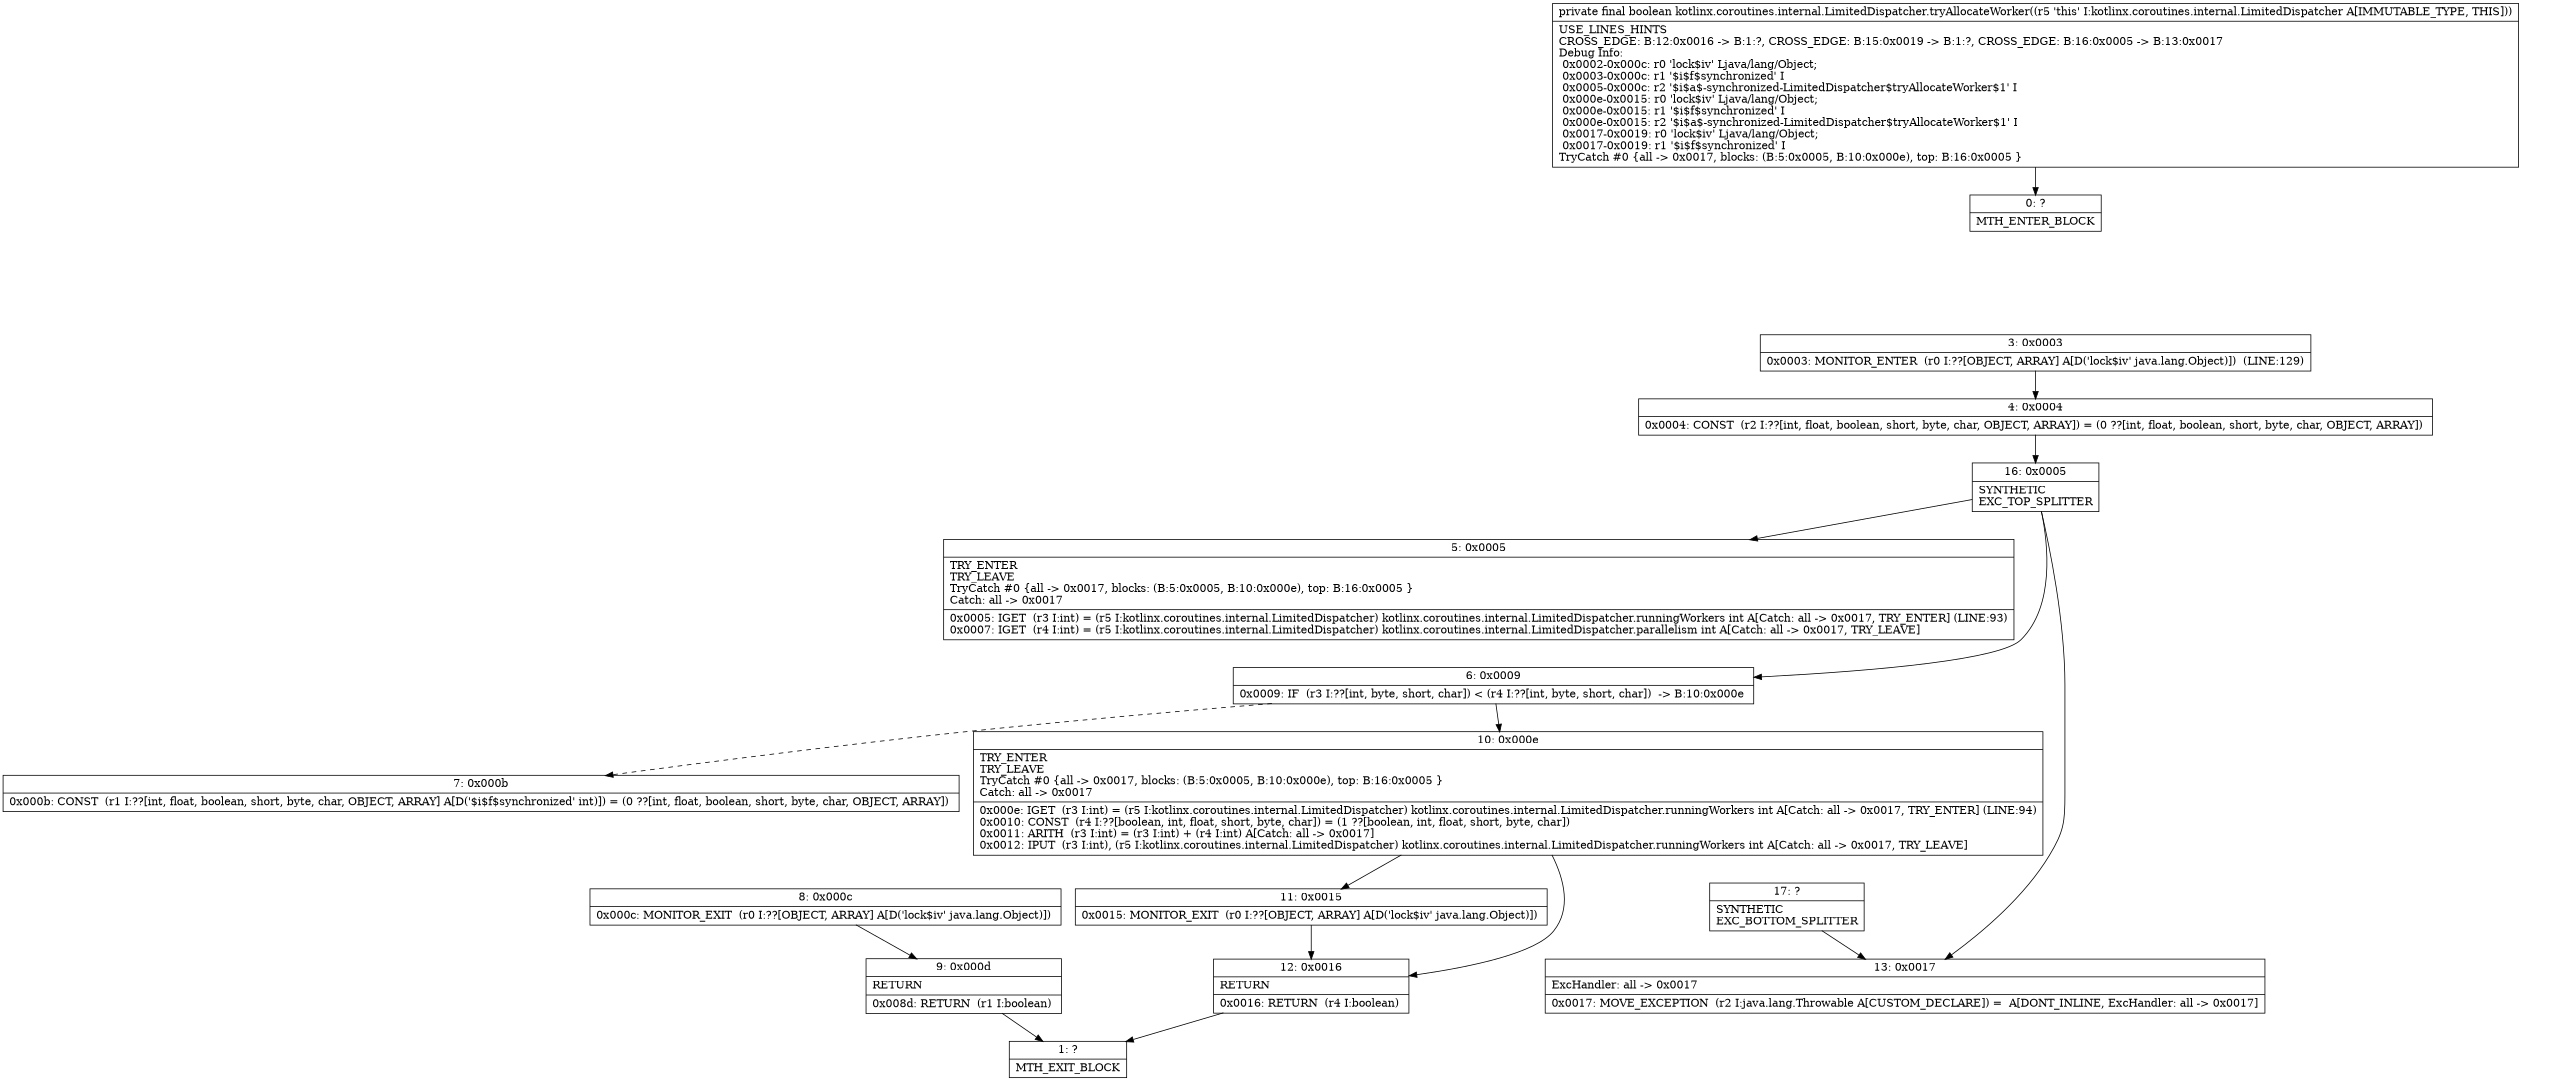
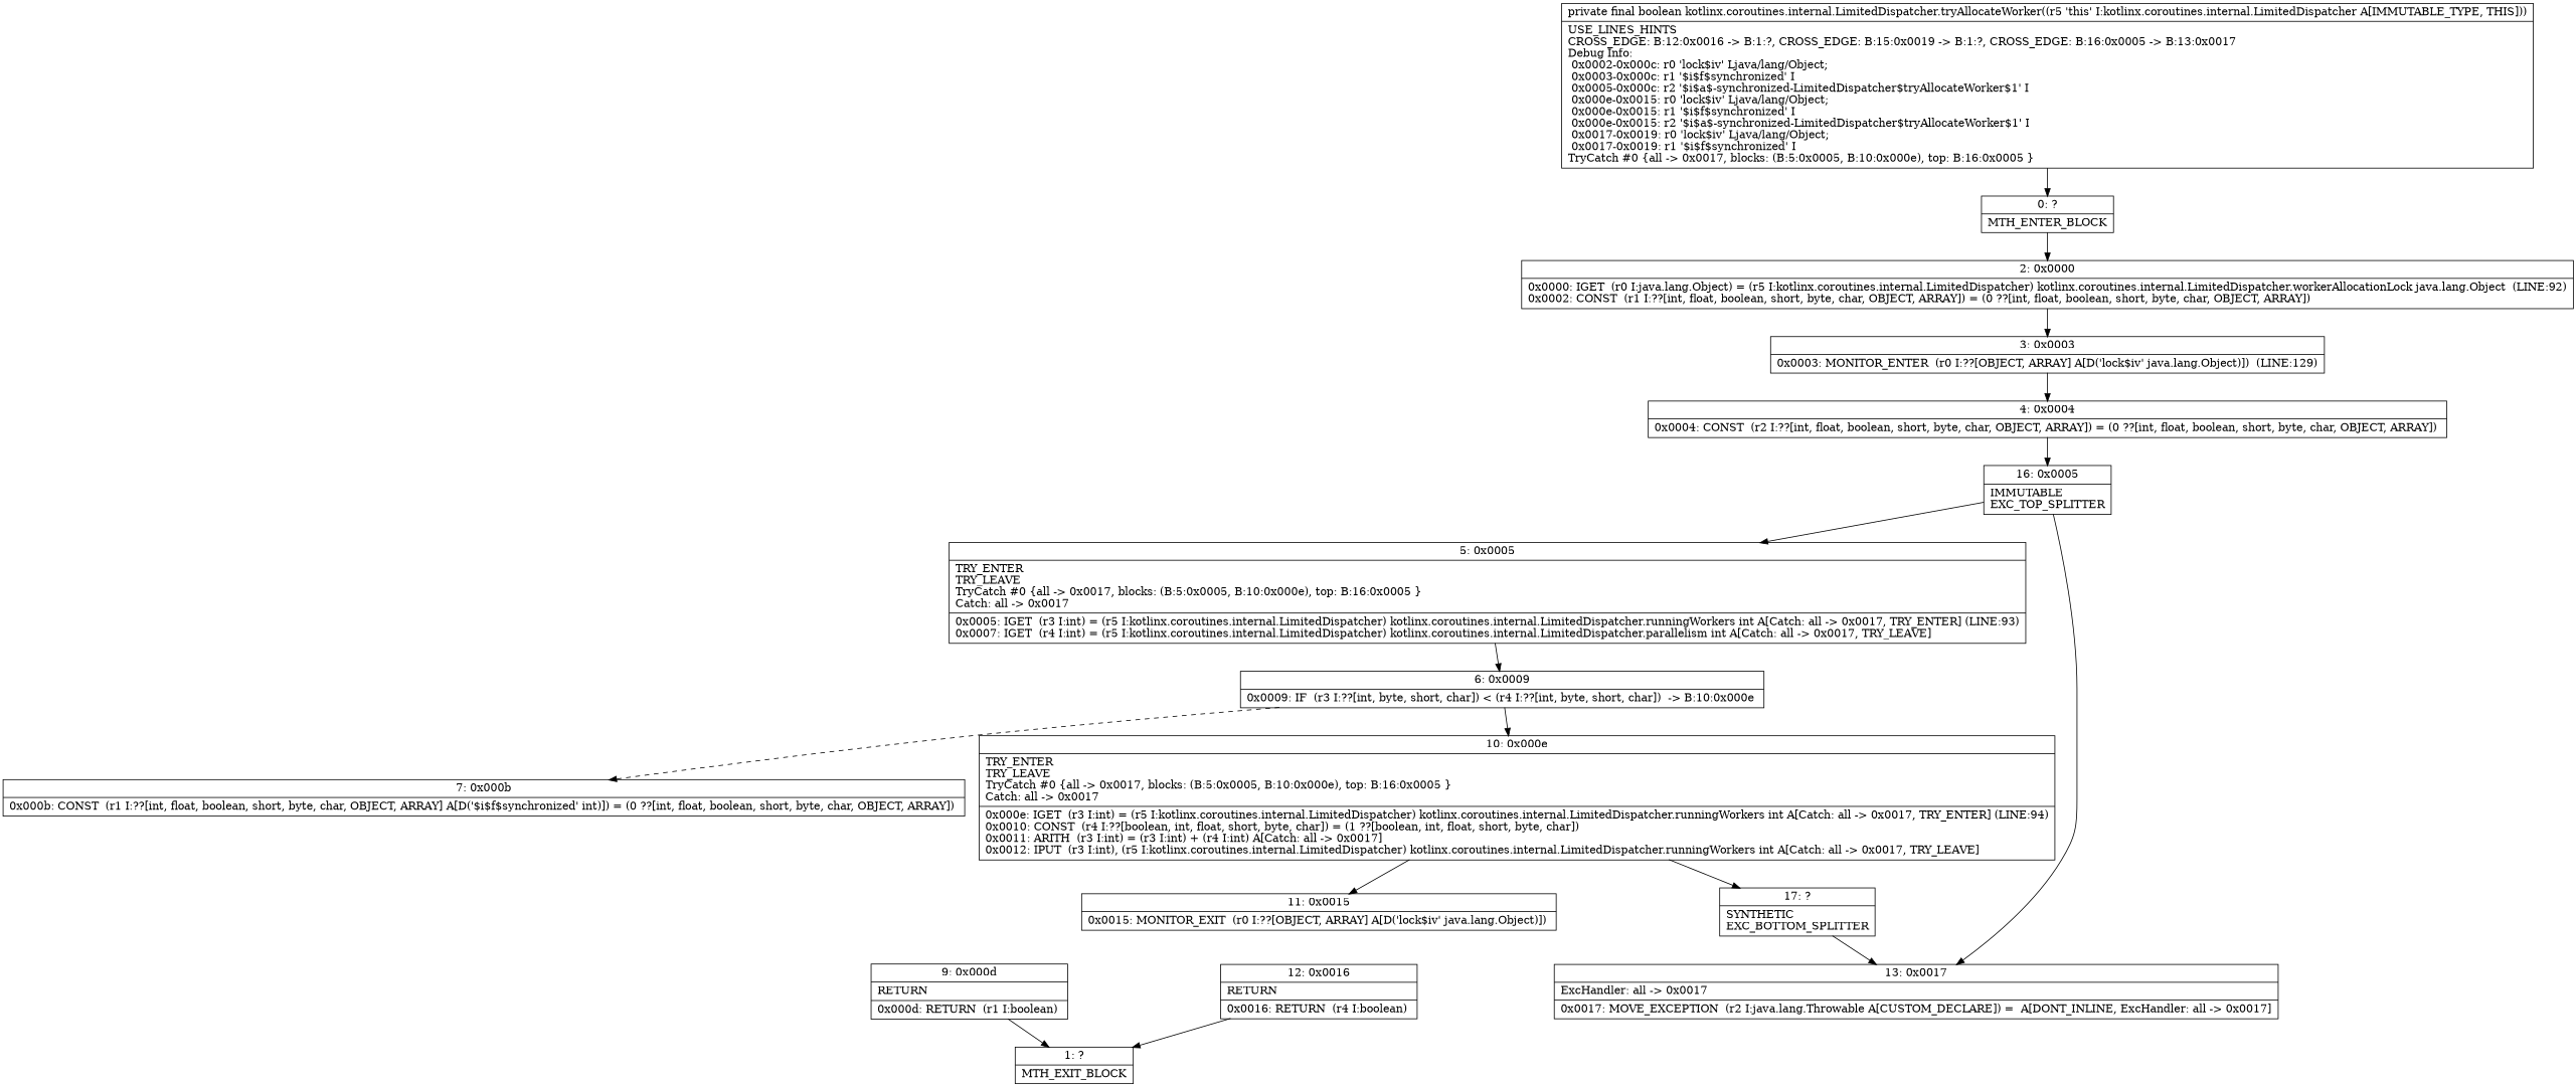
  digraph {
    node [shape=record]
    n1 [label="{0\:\ ?|MTH_ENTER_BLOCK\l}"]
+   n2 [label="{2\:\ 0x0000|0x0000: IGET  (r0 I:java.lang.Object) = (r5 I:kotlinx.coroutines.internal.LimitedDispatcher) kotlinx.coroutines.internal.LimitedDispatcher.workerAllocationLock java.lang.Object  (LINE:92)\l0x0002: CONST  (r1 I:??[int, float, boolean, short, byte, char, OBJECT, ARRAY]) = (0 ??[int, float, boolean, short, byte, char, OBJECT, ARRAY]) \l}"]
    n3 [label="{3\:\ 0x0003|0x0003: MONITOR_ENTER  (r0 I:??[OBJECT, ARRAY] A[D('lock$iv' java.lang.Object)])  (LINE:129)\l}"]
    n4 [label="{4\:\ 0x0004|0x0004: CONST  (r2 I:??[int, float, boolean, short, byte, char, OBJECT, ARRAY]) = (0 ??[int, float, boolean, short, byte, char, OBJECT, ARRAY]) \l}"]
-   n5 [label="{16\:\ 0x0005|SYNTHETIC\lEXC_TOP_SPLITTER\l}"]
+   n5 [label="{16\:\ 0x0005|IMMUTABLE\lEXC_TOP_SPLITTER\l}"]
    n6 [label="{5\:\ 0x0005|TRY_ENTER\lTRY_LEAVE\lTryCatch #0 \{all \-\> 0x0017, blocks: (B:5:0x0005, B:10:0x000e), top: B:16:0x0005 \}\lCatch: all \-\> 0x0017\l|0x0005: IGET  (r3 I:int) = (r5 I:kotlinx.coroutines.internal.LimitedDispatcher) kotlinx.coroutines.internal.LimitedDispatcher.runningWorkers int A[Catch: all \-\> 0x0017, TRY_ENTER] (LINE:93)\l0x0007: IGET  (r4 I:int) = (r5 I:kotlinx.coroutines.internal.LimitedDispatcher) kotlinx.coroutines.internal.LimitedDispatcher.parallelism int A[Catch: all \-\> 0x0017, TRY_LEAVE]\l}"]
    n7 [label="{13\:\ 0x0017|ExcHandler: all \-\> 0x0017\l|0x0017: MOVE_EXCEPTION  (r2 I:java.lang.Throwable A[CUSTOM_DECLARE]) =  A[DONT_INLINE, ExcHandler: all \-\> 0x0017]\l}"]
    n8 [label="{6\:\ 0x0009|0x0009: IF  (r3 I:??[int, byte, short, char]) \< (r4 I:??[int, byte, short, char])  \-\> B:10:0x000e \l}"]
    n9 [label="{7\:\ 0x000b|0x000b: CONST  (r1 I:??[int, float, boolean, short, byte, char, OBJECT, ARRAY] A[D('$i$f$synchronized' int)]) = (0 ??[int, float, boolean, short, byte, char, OBJECT, ARRAY]) \l}"]
    n10 [label="{10\:\ 0x000e|TRY_ENTER\lTRY_LEAVE\lTryCatch #0 \{all \-\> 0x0017, blocks: (B:5:0x0005, B:10:0x000e), top: B:16:0x0005 \}\lCatch: all \-\> 0x0017\l|0x000e: IGET  (r3 I:int) = (r5 I:kotlinx.coroutines.internal.LimitedDispatcher) kotlinx.coroutines.internal.LimitedDispatcher.runningWorkers int A[Catch: all \-\> 0x0017, TRY_ENTER] (LINE:94)\l0x0010: CONST  (r4 I:??[boolean, int, float, short, byte, char]) = (1 ??[boolean, int, float, short, byte, char]) \l0x0011: ARITH  (r3 I:int) = (r3 I:int) + (r4 I:int) A[Catch: all \-\> 0x0017]\l0x0012: IPUT  (r3 I:int), (r5 I:kotlinx.coroutines.internal.LimitedDispatcher) kotlinx.coroutines.internal.LimitedDispatcher.runningWorkers int A[Catch: all \-\> 0x0017, TRY_LEAVE]\l}"]
    n11 [label="{11\:\ 0x0015|0x0015: MONITOR_EXIT  (r0 I:??[OBJECT, ARRAY] A[D('lock$iv' java.lang.Object)]) \l}"]
    n12 [label="{17\:\ ?|SYNTHETIC\lEXC_BOTTOM_SPLITTER\l}"]
-   n13 [label="{8\:\ 0x000c|0x000c: MONITOR_EXIT  (r0 I:??[OBJECT, ARRAY] A[D('lock$iv' java.lang.Object)]) \l}"]
-   n14 [label="{9\:\ 0x000d|RETURN\l|0x008d: RETURN  (r1 I:boolean) \l}"]
+   n14 [label="{9\:\ 0x000d|RETURN\l|0x000d: RETURN  (r1 I:boolean) \l}"]
    n15 [label="{1\:\ ?|MTH_EXIT_BLOCK\l}"]
    n16 [label="{12\:\ 0x0016|RETURN\l|0x0016: RETURN  (r4 I:boolean) \l}"]
    n17 [label="{private final boolean kotlinx.coroutines.internal.LimitedDispatcher.tryAllocateWorker((r5 'this' I:kotlinx.coroutines.internal.LimitedDispatcher A[IMMUTABLE_TYPE, THIS]))  | USE_LINES_HINTS\lCROSS_EDGE: B:12:0x0016 \-\> B:1:?, CROSS_EDGE: B:15:0x0019 \-\> B:1:?, CROSS_EDGE: B:16:0x0005 \-\> B:13:0x0017\lDebug Info:\l  0x0002\-0x000c: r0 'lock$iv' Ljava\/lang\/Object;\l  0x0003\-0x000c: r1 '$i$f$synchronized' I\l  0x0005\-0x000c: r2 '$i$a$\-synchronized\-LimitedDispatcher$tryAllocateWorker$1' I\l  0x000e\-0x0015: r0 'lock$iv' Ljava\/lang\/Object;\l  0x000e\-0x0015: r1 '$i$f$synchronized' I\l  0x000e\-0x0015: r2 '$i$a$\-synchronized\-LimitedDispatcher$tryAllocateWorker$1' I\l  0x0017\-0x0019: r0 'lock$iv' Ljava\/lang\/Object;\l  0x0017\-0x0019: r1 '$i$f$synchronized' I\lTryCatch #0 \{all \-\> 0x0017, blocks: (B:5:0x0005, B:10:0x000e), top: B:16:0x0005 \}\l}"]
+   n1 -> n2
+   n2 -> n3
    n3 -> n4
    n4 -> n5
    n5 -> n6
    n5 -> n7
-   n5 -> n8
+   n6 -> n8
    n8 -> n9 [style=dashed]
    n8 -> n10
    n10 -> n11
-   n10 -> n16
-   n11 -> n16
+   n10 -> n12
    n12 -> n7
-   n13 -> n14
    n14 -> n15
    n16 -> n15
    n17 -> n1
  }
